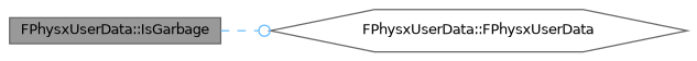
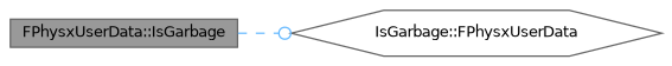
  digraph {
    rankdir=LR
    node [fontname=Helvetica fontsize=10 style=filled]
    n1 [color=gray40 fillcolor=grey60 fontcolor=black height=0.2 label="FPhysxUserData::IsGarbage" shape=box width=0.4]
-   n2 [color=grey40 fillcolor=white height=0.2 label="FPhysxUserData::FPhysxUserData" shape=hexagon width=0.4]
+   n2 [color=grey40 fillcolor=white height=0.2 label="IsGarbage::FPhysxUserData" shape=hexagon width=0.4]
    n1 -> n2 [color=steelblue1 fontname=Helvetica fontsize=10 labelfontname=Helvetica labelfontsize=10 style=dashed arrowhead=odot]
  }
